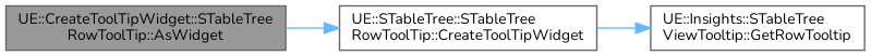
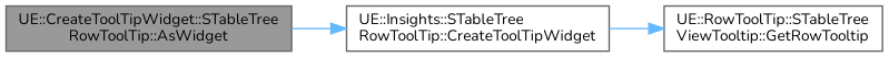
  digraph {
    fontname=Nunito
    rankdir=LR
    node [color=grey40 fillcolor=white fontname=Nunito fontsize=10 shape=box style=filled]
    edge [color=steelblue1 fontname=Nunito fontsize=10 labelfontname=Helvetica labelfontsize=10 style=solid]
    n1 [color=gray40 fillcolor=grey60 fontcolor=black height=0.2 label="UE::CreateToolTipWidget::STableTree\lRowToolTip::AsWidget" width=0.4]
-   n2 [height=0.2 label="UE::STableTree::STableTree\lRowToolTip::CreateToolTipWidget" width=0.4]
-   n3 [height=0.2 label="UE::Insights::STableTree\lViewTooltip::GetRowTooltip" width=0.4]
+   n2 [height=0.2 label="UE::Insights::STableTree\lRowToolTip::CreateToolTipWidget" width=0.4]
+   n3 [height=0.2 label="UE::RowToolTip::STableTree\lViewTooltip::GetRowTooltip" width=0.4]
    n1 -> n2
    n2 -> n3
  }
